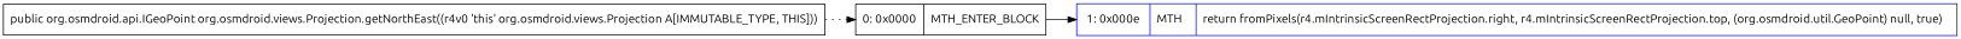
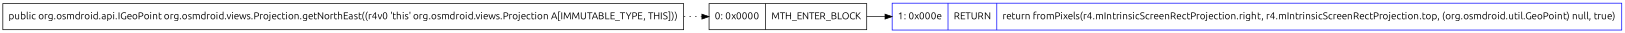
  digraph {
    rankdir=LR
    fontname=Ubuntu
    node [shape=record color=black fontname=Ubuntu]
    edge [fontname=Ubuntu]
    n1 [label="{0\:\ 0x0000|MTH_ENTER_BLOCK\l}"]
-   n2 [label="{1\:\ 0x000e|MTH\l|return fromPixels(r4.mIntrinsicScreenRectProjection.right, r4.mIntrinsicScreenRectProjection.top, (org.osmdroid.util.GeoPoint) null, true)\l}" color=blue]
+   n2 [label="{1\:\ 0x000e|RETURN\l|return fromPixels(r4.mIntrinsicScreenRectProjection.right, r4.mIntrinsicScreenRectProjection.top, (org.osmdroid.util.GeoPoint) null, true)\l}" color=blue]
    n3 [label="{public org.osmdroid.api.IGeoPoint org.osmdroid.views.Projection.getNorthEast((r4v0 'this' org.osmdroid.views.Projection A[IMMUTABLE_TYPE, THIS])) }"]
    n1 -> n2 [style=solid]
    n3 -> n1 [style=dotted]
  }
